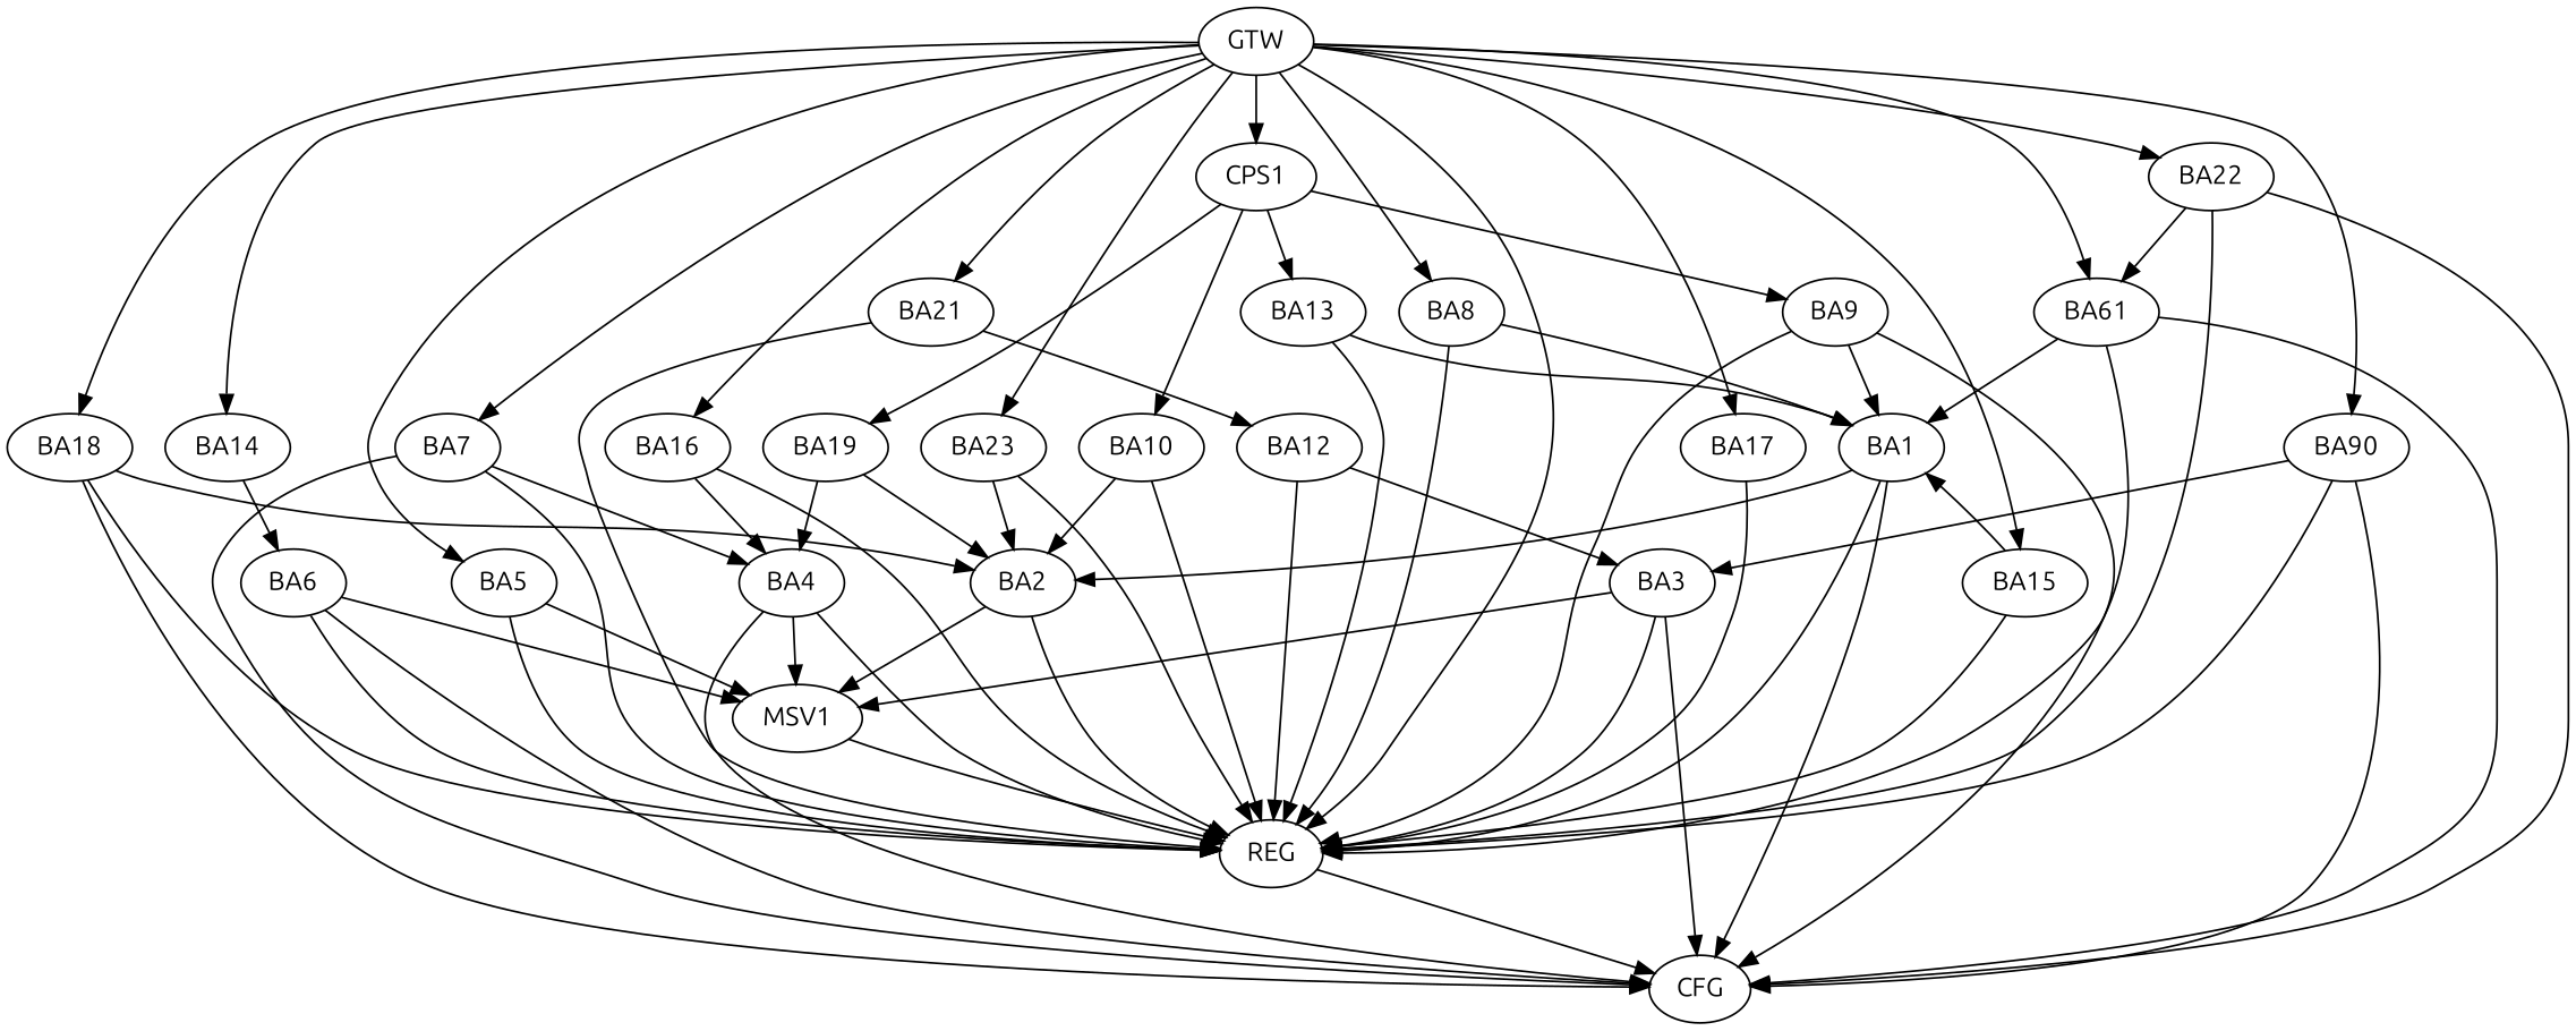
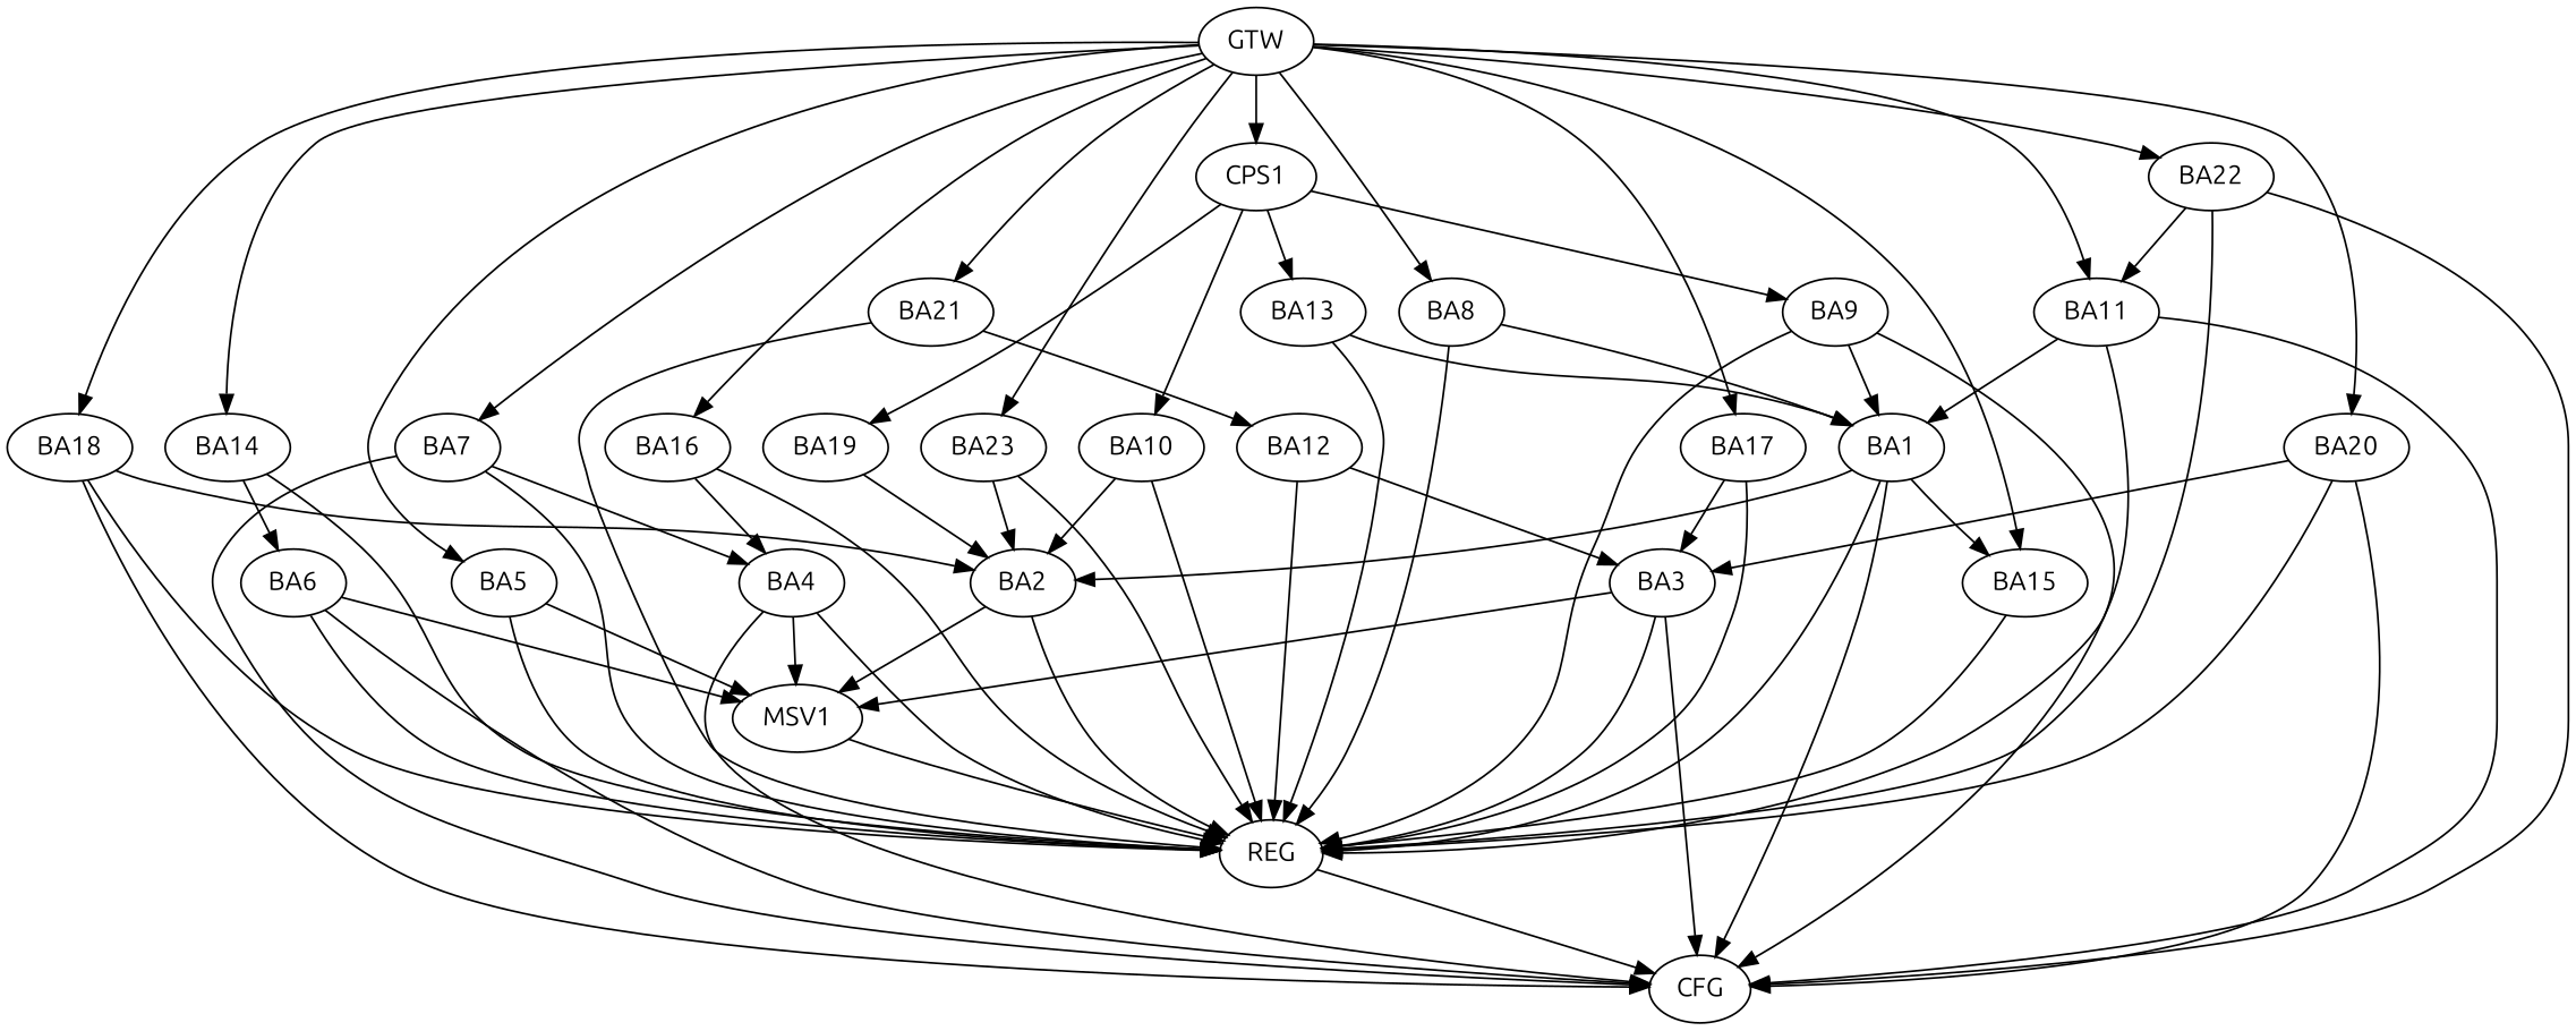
  strict digraph {
    fontname=Ubuntu
    node [fontname=Ubuntu]
    edge [fontname=Ubuntu]
    n1 [label=BA1]
    n2 [label=BA2]
    n3 [label=REG]
    n4 [label=CFG]
    n5 [label=MSV1]
    n6 [label=BA3]
    n7 [label=BA4]
    n8 [label=BA5]
    n9 [label=BA6]
    n10 [label=BA7]
    n11 [label=BA8]
    n12 [label=BA9]
    n13 [label=BA10]
-   n14 [label=BA61]
+   n14 [label=BA11]
    n15 [label=BA12]
    n16 [label=BA13]
    n17 [label=BA14]
    n18 [label=BA15]
    n19 [label=BA16]
    n20 [label=BA17]
    n21 [label=BA18]
    n22 [label=BA19]
-   n23 [label=BA90]
+   n23 [label=BA20]
    n24 [label=BA21]
    n25 [label=BA22]
    n26 [label=BA23]
    n27 [label=CPS1]
    n28 [label=GTW]
    n1 -> n2
    n1 -> n3
    n1 -> n4
    n2 -> n3
    n2 -> n5
    n3 -> n4
    n5 -> n3
    n6 -> n3
    n6 -> n4
    n6 -> n5
    n7 -> n3
    n7 -> n4
    n7 -> n5
    n8 -> n3
    n8 -> n5
    n9 -> n3
    n9 -> n4
    n9 -> n5
    n10 -> n3
    n10 -> n4
    n10 -> n7
    n11 -> n1
    n11 -> n3
    n12 -> n1
    n12 -> n3
    n12 -> n4
    n13 -> n2
    n13 -> n3
    n14 -> n1
    n14 -> n3
    n14 -> n4
    n15 -> n3
    n15 -> n6
    n16 -> n1
    n16 -> n3
-   n28 -> n3
+   n17 -> n3
    n17 -> n9
-   n18 -> n1
+   n1 -> n18
    n18 -> n3
    n19 -> n3
    n19 -> n7
    n20 -> n3
+   n20 -> n6
    n21 -> n2
    n21 -> n3
    n21 -> n4
    n22 -> n2
-   n22 -> n7
    n23 -> n3
    n23 -> n4
    n23 -> n6
    n24 -> n3
    n24 -> n15
    n25 -> n3
    n25 -> n4
    n25 -> n14
    n26 -> n2
    n26 -> n3
    n27 -> n12
    n27 -> n13
    n27 -> n16
    n27 -> n22
    n28 -> n8
    n28 -> n10
    n28 -> n11
    n28 -> n14
    n28 -> n17
    n28 -> n18
    n28 -> n19
    n28 -> n20
    n28 -> n21
    n28 -> n23
    n28 -> n24
    n28 -> n25
    n28 -> n26
    n28 -> n27
  }
